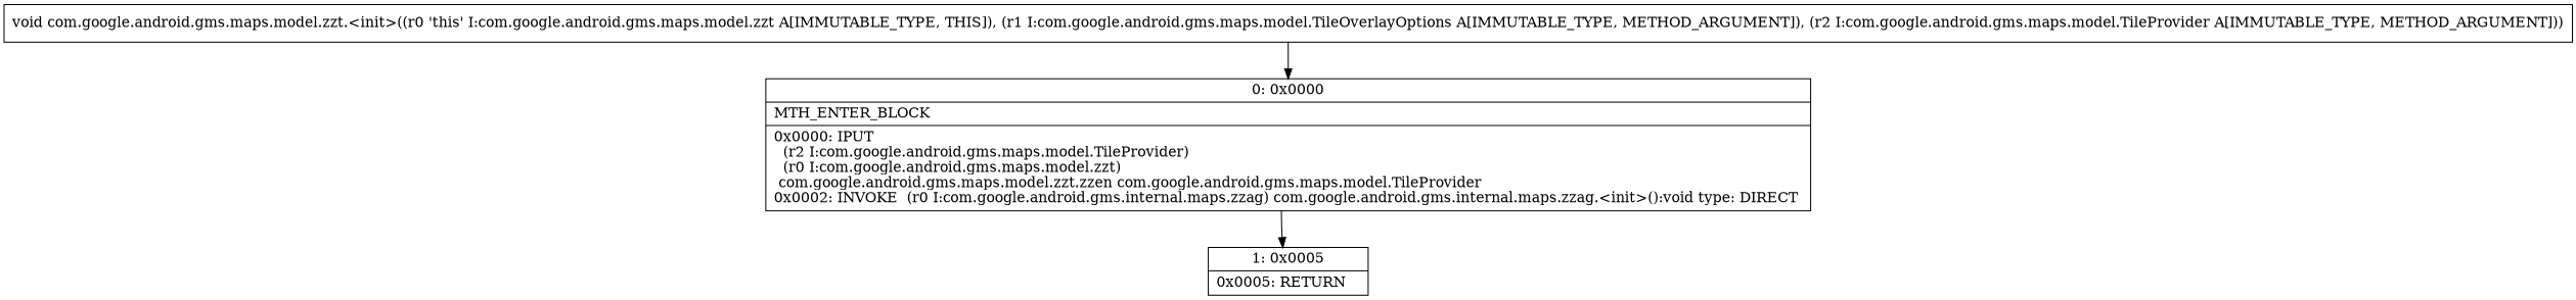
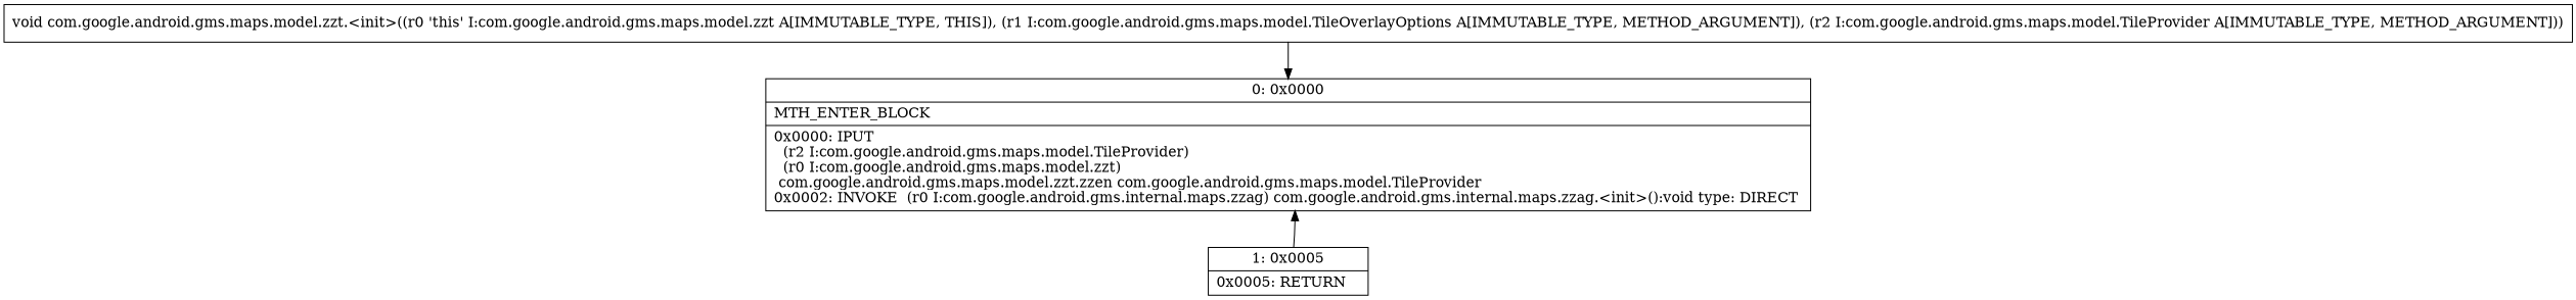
  digraph {
    fontname="DejaVu Serif"
    node [shape=record fontname="DejaVu Serif"]
    edge [fontname="DejaVu Serif"]
    n1 [label="{0\:\ 0x0000|MTH_ENTER_BLOCK\l|0x0000: IPUT  \l  (r2 I:com.google.android.gms.maps.model.TileProvider)\l  (r0 I:com.google.android.gms.maps.model.zzt)\l com.google.android.gms.maps.model.zzt.zzen com.google.android.gms.maps.model.TileProvider \l0x0002: INVOKE  (r0 I:com.google.android.gms.internal.maps.zzag) com.google.android.gms.internal.maps.zzag.\<init\>():void type: DIRECT \l}"]
    n2 [label="{1\:\ 0x0005|0x0005: RETURN   \l}"]
    n3 [label="{void com.google.android.gms.maps.model.zzt.\<init\>((r0 'this' I:com.google.android.gms.maps.model.zzt A[IMMUTABLE_TYPE, THIS]), (r1 I:com.google.android.gms.maps.model.TileOverlayOptions A[IMMUTABLE_TYPE, METHOD_ARGUMENT]), (r2 I:com.google.android.gms.maps.model.TileProvider A[IMMUTABLE_TYPE, METHOD_ARGUMENT])) }"]
-   n1 -> n2
+   n2 -> n1
    n3 -> n1
  }
